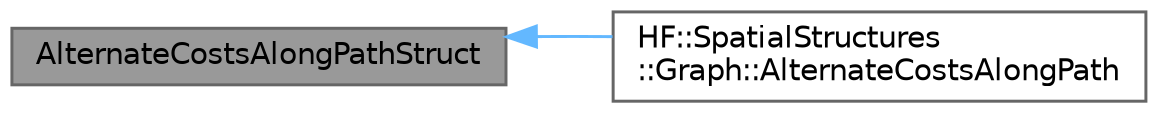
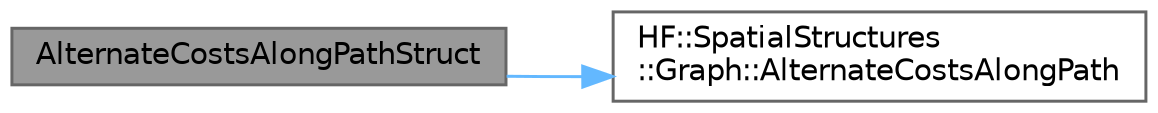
  digraph {
    rankdir=LR
    node [fontname=Helvetica fontsize=10 shape=box style=filled]
    n1 [color=gray40 fillcolor=grey60 fontcolor=black height=0.2 label=AlternateCostsAlongPathStruct width=0.4]
    n2 [color=grey40 fillcolor=white height=0.2 label="HF::SpatialStructures\l::Graph::AlternateCostsAlongPath" width=0.4]
-   n2 -> n1 [color=steelblue1 fontname=Helvetica fontsize=10 labelfontname=Helvetica labelfontsize=10 style=solid]
+   n1 -> n2 [color=steelblue1 fontname=Helvetica fontsize=10 labelfontname=Helvetica labelfontsize=10 style=solid]
  }
